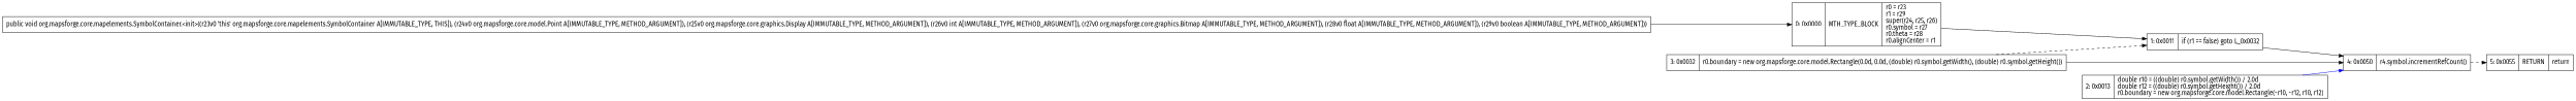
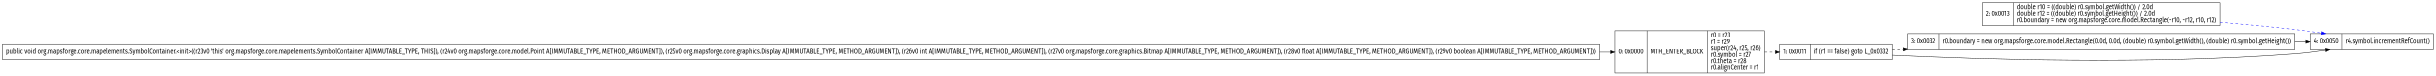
  digraph {
    fontname="Fira Sans"
    rankdir=LR
    node [fontname="Fira Sans" shape=record]
    edge [color=black fontname="Fira Sans" style=solid]
-   n1 [label="{0\:\ 0x0000|MTH_TYPE_BLOCK\l|r0 = r23\lr1 = r29\lsuper(r24, r25, r26)\lr0.symbol = r27\lr0.theta = r28\lr0.alignCenter = r1\l}"]
-   n2 [label="{1\:\ 0x0011|if (r1 == false) goto L_0x0032\l}"]
+   n1 [label="{0\:\ 0x0000|MTH_ENTER_BLOCK\l|r0 = r23\lr1 = r29\lsuper(r24, r25, r26)\lr0.symbol = r27\lr0.theta = r28\lr0.alignCenter = r1\l}"]
+   n2 [label="{1\:\ 0x0011|if (r1 == false) goto L_0x0332\l}"]
    n3 [label="{3\:\ 0x0032|r0.boundary = new org.mapsforge.core.model.Rectangle(0.0d, 0.0d, (double) r0.symbol.getWidth(), (double) r0.symbol.getHeight())\l}"]
    n4 [label="{4\:\ 0x0050|r4.symbol.incrementRefCount()\l}"]
    n5 [label="{2\:\ 0x0013|double r10 = ((double) r0.symbol.getWidth()) \/ 2.0d\ldouble r12 = ((double) r0.symbol.getHeight()) \/ 2.0d\lr0.boundary = new org.mapsforge.core.model.Rectangle(\-r10, \-r12, r10, r12)\l}"]
-   n6 [label="{5\:\ 0x0055|RETURN\l|return\l}"]
    n7 [label="{public void org.mapsforge.core.mapelements.SymbolContainer.\<init\>((r23v0 'this' org.mapsforge.core.mapelements.SymbolContainer A[IMMUTABLE_TYPE, THIS]), (r24v0 org.mapsforge.core.model.Point A[IMMUTABLE_TYPE, METHOD_ARGUMENT]), (r25v0 org.mapsforge.core.graphics.Display A[IMMUTABLE_TYPE, METHOD_ARGUMENT]), (r26v0 int A[IMMUTABLE_TYPE, METHOD_ARGUMENT]), (r27v0 org.mapsforge.core.graphics.Bitmap A[IMMUTABLE_TYPE, METHOD_ARGUMENT]), (r28v0 float A[IMMUTABLE_TYPE, METHOD_ARGUMENT]), (r29v0 boolean A[IMMUTABLE_TYPE, METHOD_ARGUMENT])) }"]
-   n1 -> n2
-   n3 -> n2 [style=dashed]
+   n1 -> n2 [style=dashed]
+   n2 -> n3 [style=dashed]
    n2 -> n4
    n3 -> n4
-   n4 -> n6 [style=dashed]
-   n5 -> n4 [color=blue]
+   n5 -> n4 [color=blue style=dashed]
    n7 -> n1
  }
